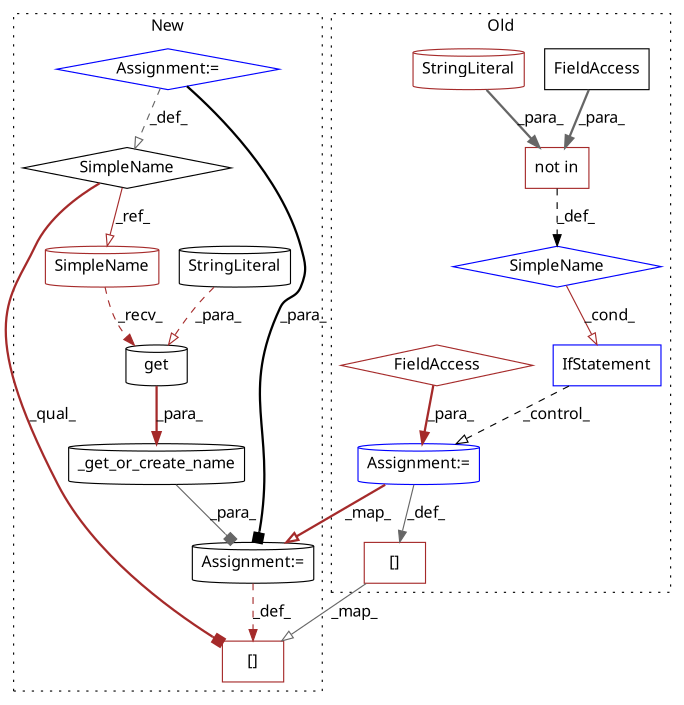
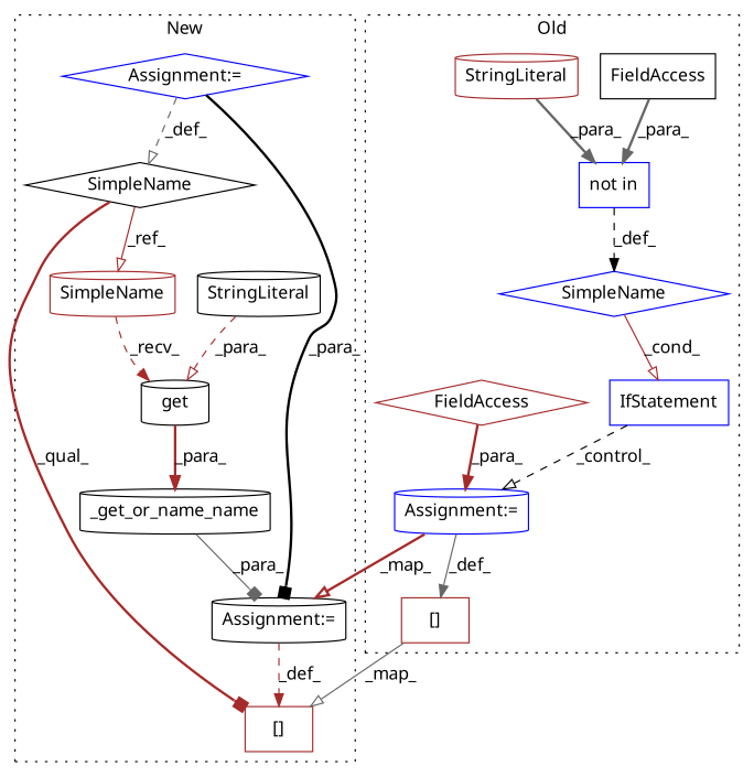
  digraph {
    fontname="Noto Sans"
    node [a=42 color=brown fontname="Noto Sans" l=6 s=1681 shape=cylinder]
    edge [arrowhead=normal color=brown fontname="Noto Sans" style=bold]
-   n1 [a=108 l=20 label="not in" shape=box]
+   n1 [a=108 color=blue l=20 label="not in" shape=box]
    n2 [a=22 color=black label=FieldAccess s=1695 shape=box]
    n3 [a=25 color=blue l="8,2" label=IfStatement s="1673,1701" shape=box]
    n4 [a=45 label=StringLiteral]
    n5 [color=blue label=SimpleName shape=diamond l="" s=""]
    n6 [a=7 color=blue l=1 label="Assignment:=" s=1725]
    n7 [a=2 l="7,1" label="[]" s="1711,1724" shape=box]
    n8 [a=22 l=22 label=FieldAccess s=1726 shape=diamond]
-   n9 [a=32 color=black l="20,1" label=_get_or_create_name s="1721,1759"]
+   n9 [a=32 color=black l="20,1" label=_get_or_name_name s="1721,1759"]
    n10 [a=32 color=black l="4,1" label=get s="1748,1758"]
    n11 [a=45 color=black label=StringLiteral s=1752]
    n12 [a=7 color=blue label="Assignment:=" s=1607 shape=diamond]
    n13 [a=7 color=black l=1 label="Assignment:=" s=1715]
    n14 [a=2 l="7,1" label="[]" s="1701,1714" shape=box]
    n15 [color=black label=SimpleName s=1607 shape=diamond]
    n16 [label=SimpleName s=1741]
    subgraph cluster_1 {
      label=Old
      style=dotted
      n1
      n2
      n3
      n4
      n5
      n6
      n7
      n8
    }
    subgraph cluster_2 {
      label=New
      style=dotted
      n9
      n10
      n11
      n12
      n13
      n14
      n15
      n16
    }
    n1 -> n5 [color=black label=_def_ style=dashed]
    n2 -> n1 [color=gray40 label=_para_]
    n3 -> n6 [arrowhead=onormal color=black label=_control_ style=dashed]
    n4 -> n1 [color=gray40 label=_para_]
    n5 -> n3 [arrowhead=onormal label=_cond_ style=solid]
    n6 -> n7 [color=gray40 label=_def_ style=solid]
    n6 -> n13 [arrowhead=onormal label=_map_]
    n7 -> n14 [arrowhead=onormal color=gray40 label=_map_ style=solid]
    n8 -> n6 [label=_para_]
    n9 -> n13 [arrowhead=box color=gray40 label=_para_ style=solid]
    n10 -> n9 [label=_para_]
    n11 -> n10 [arrowhead=onormal label=_para_ style=dashed]
    n12 -> n13 [arrowhead=box color=black label=_para_]
    n12 -> n15 [arrowhead=onormal color=gray40 label=_def_ style=dashed]
    n13 -> n14 [label=_def_ style=dashed]
    n15 -> n14 [arrowhead=box label=_qual_]
    n15 -> n16 [arrowhead=onormal label=_ref_ style=solid]
    n16 -> n10 [label=_recv_ style=dashed]
  }
